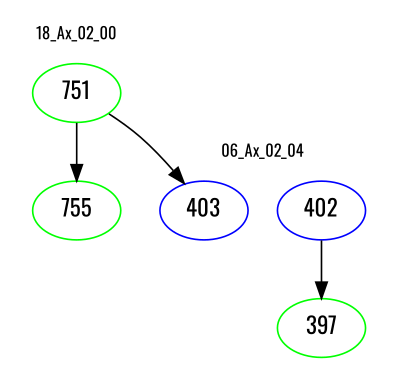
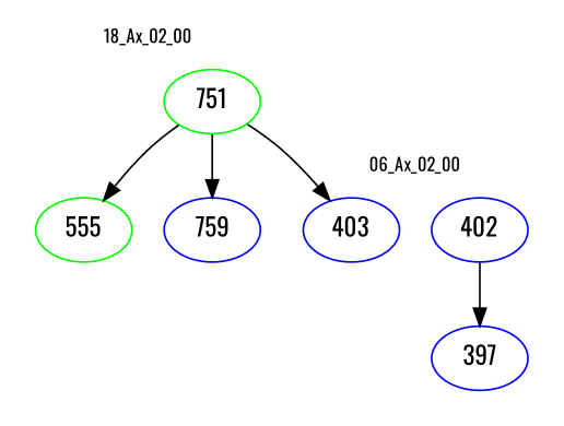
  digraph {
    fontname=Oswald
    node [color=blue fontname=Oswald]
    edge [color=black fontname=Oswald]
    n1 [label=402]
-   n2 [color=green label=397]
+   n2 [label=397]
    n3 [label=403]
    n4 [color=green label=751]
-   n5 [color=green label=755]
+   n5 [color=green label=555]
+   n6 [label=759]
    subgraph cluster_1 {
      color=white
      fontsize=10
-     label="06_Ax_02_04"
+     label="06_Ax_02_00"
      n1
      n2
      n3
    }
    subgraph cluster_2 {
      color=white
      fontsize=10
      label="18_Ax_02_00"
      n4
      n5
+     n6
    }
    n1 -> n2
    n4 -> n3
    n4 -> n5
+   n4 -> n6
  }
